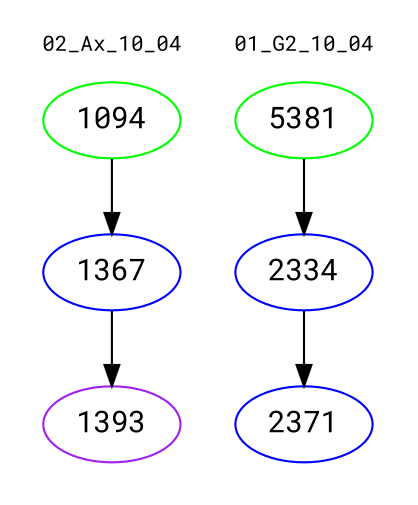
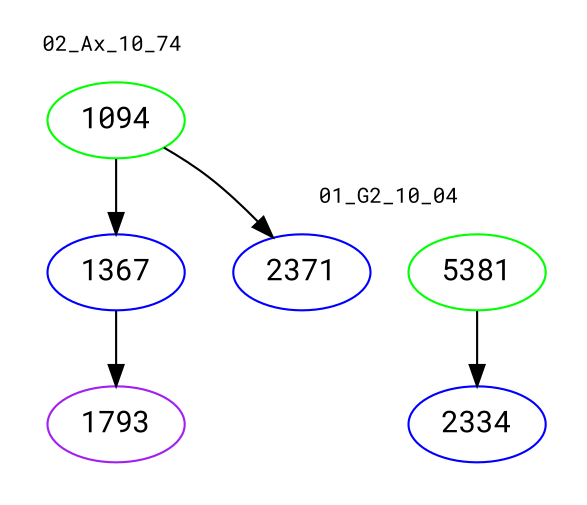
  digraph {
    fontname="Roboto Mono"
    node [color=blue fontname="Roboto Mono"]
    edge [color=black fontname="Roboto Mono"]
    n1 [color=green label=1094]
    n2 [label=1367]
-   n3 [color=purple label=1393]
+   n3 [color=purple label=1793]
    n4 [color=green label=5381]
    n5 [label=2334]
    n6 [label=2371]
    subgraph cluster_1 {
      color=white
      fontsize=10
-     label="02_Ax_10_04"
+     label="02_Ax_10_74"
      n1
      n2
      n3
    }
    subgraph cluster_2 {
      color=white
      fontsize=10
      label="01_G2_10_04"
      n4
      n5
      n6
    }
    n1 -> n2
    n2 -> n3
    n4 -> n5
-   n5 -> n6
+   n1 -> n6
  }
